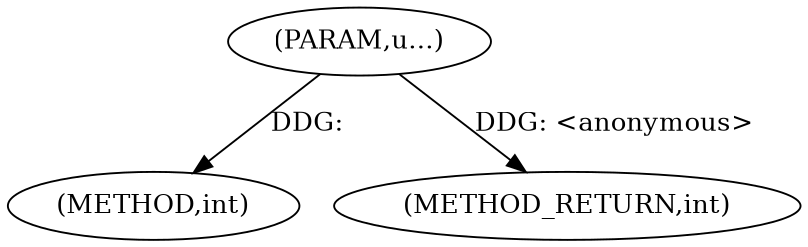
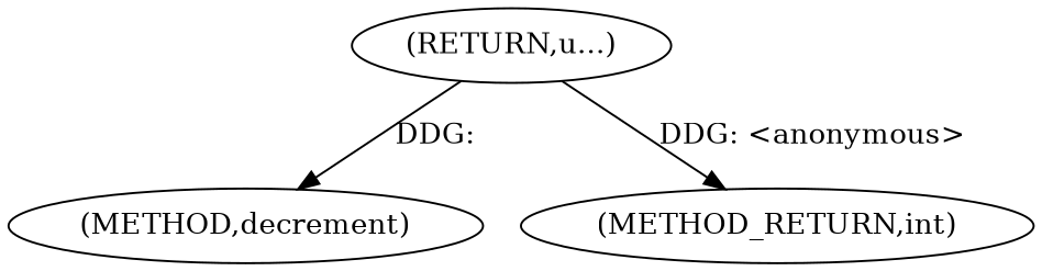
  digraph {
-   n1 [label="(METHOD,int)"]
-   n2 [label="(PARAM,u...)"]
+   n1 [label="(METHOD,decrement)"]
+   n2 [label="(RETURN,u...)"]
    n3 [label="(METHOD_RETURN,int)"]
    n2 -> n1 [label="DDG: "]
    n2 -> n3 [label="DDG: <anonymous>"]
  }
